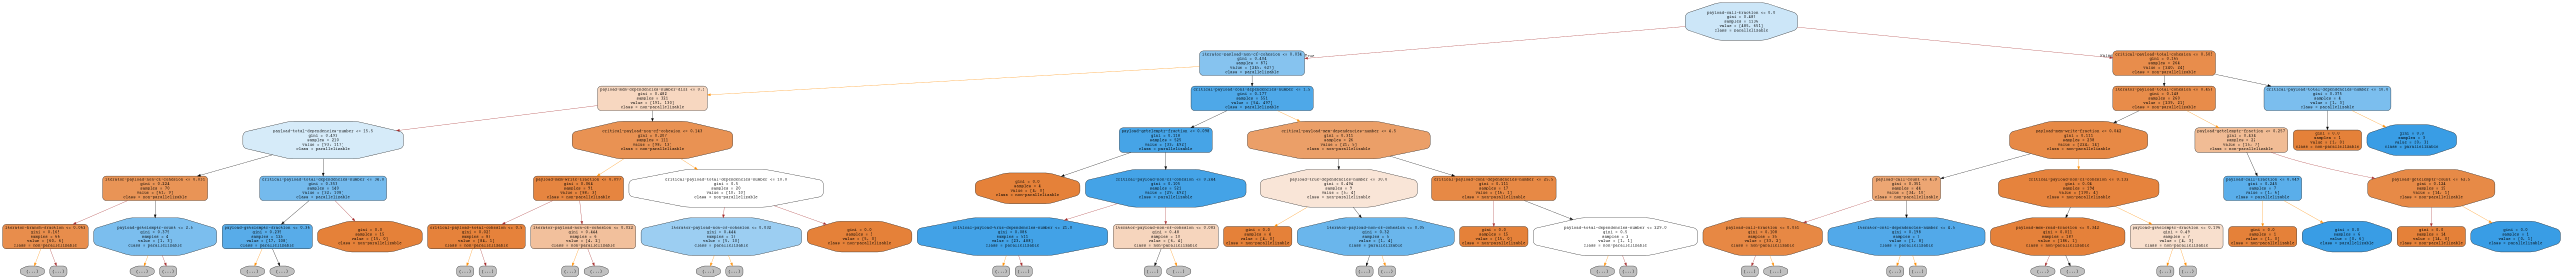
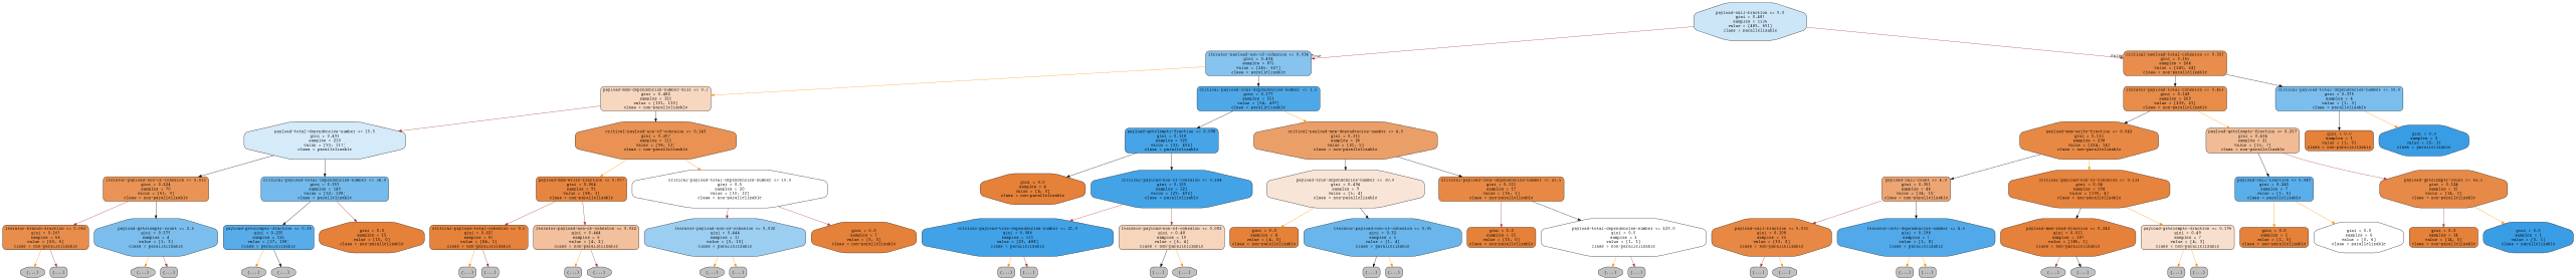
  digraph {
    fontname="Courier Prime"
    node [color=black fillcolor="#C0C0C0" fontname="Courier Prime" shape=box style="filled, rounded"]
    edge [fontname="Courier Prime" color=darkorange]
    n1 [fillcolor="#399de541" label="payload-call-fraction <= 0.0\ngini = 0.489\nsamples = 1136\nvalue = [485, 651]\nclass = parallelizable" shape=octagon]
    n2 [fillcolor="#399de59b" label="iterator-payload-non-cf-cohesion <= 0.034\ngini = 0.404\nsamples = 872\nvalue = [245, 627]\nclass = parallelizable"]
    n3 [fillcolor="#e58139e6" label="critical-payload-total-cohesion <= 0.505\ngini = 0.165\nsamples = 264\nvalue = [240, 24]\nclass = non-parallelizable"]
    n4 [fillcolor="#e5813951" label="payload-mem-dependencies-number-diff <= 0.5\ngini = 0.482\nsamples = 321\nvalue = [191, 130]\nclass = non-parallelizable"]
    n5 [fillcolor="#399de5e3" label="critical-payload-conf-dependencies-number <= 1.5\ngini = 0.177\nsamples = 551\nvalue = [54, 497]\nclass = parallelizable"]
    n6 [fillcolor="#399de534" label="payload-total-dependencies-number <= 15.5\ngini = 0.493\nsamples = 210\nvalue = [93, 117]\nclass = parallelizable" shape=octagon]
    n7 [fillcolor="#e58139dd" label="critical-payload-non-cf-cohesion <= 0.143\ngini = 0.207\nsamples = 111\nvalue = [98, 13]\nclass = non-parallelizable" shape=octagon]
    n8 [fillcolor="#e58139d9" label="iterator-payload-non-cf-cohesion <= 0.031\ngini = 0.224\nsamples = 70\nvalue = [61, 9]\nclass = non-parallelizable"]
    n9 [fillcolor="#399de5b3" label="critical-payload-total-dependencies-number <= 34.0\ngini = 0.353\nsamples = 140\nvalue = [32, 108]\nclass = parallelizable"]
    n10 [fillcolor="#e58139e6" label="iterator-branch-fraction <= 0.062\ngini = 0.165\nsamples = 66\nvalue = [60, 6]\nclass = non-parallelizable"]
    n11 [fillcolor="#399de5aa" label="payload-getelemptr-count <= 2.5\ngini = 0.375\nsamples = 4\nvalue = [1, 3]\nclass = parallelizable" shape=octagon]
    n12 [label="(...)" shape=octagon]
    n13 [label="(...)"]
    n14 [label="(...)" shape=octagon]
    n15 [label="(...)"]
    n16 [fillcolor="#399de5d7" label="payload-getelemptr-fraction <= 0.36\ngini = 0.235\nsamples = 125\nvalue = [17, 108]\nclass = parallelizable"]
    n17 [fillcolor="#e58139ff" label="gini = 0.0\nsamples = 15\nvalue = [15, 0]\nclass = non-parallelizable" shape=octagon]
    n18 [label="(...)" shape=octagon]
    n19 [label="(...)" shape=octagon]
    n20 [fillcolor="#e58139f6" label="payload-mem-write-fraction <= 0.097\ngini = 0.064\nsamples = 91\nvalue = [88, 3]\nclass = non-parallelizable"]
    n21 [fillcolor="#e5813900" label="critical-payload-total-dependencies-number <= 10.0\ngini = 0.5\nsamples = 20\nvalue = [10, 10]\nclass = non-parallelizable" shape=octagon]
    n22 [fillcolor="#e58139fc" label="critical-payload-total-cohesion <= 0.5\ngini = 0.023\nsamples = 85\nvalue = [84, 1]\nclass = non-parallelizable"]
    n23 [fillcolor="#e581397f" label="iterator-payload-non-cf-cohesion <= 0.022\ngini = 0.444\nsamples = 6\nvalue = [4, 2]\nclass = non-parallelizable"]
    n24 [label="(...)"]
    n25 [label="(...)"]
    n26 [label="(...)"]
    n27 [label="(...)" shape=octagon]
    n28 [fillcolor="#399de57f" label="iterator-payload-non-cf-cohesion <= 0.032\ngini = 0.444\nsamples = 15\nvalue = [5, 10]\nclass = parallelizable" shape=octagon]
    n29 [fillcolor="#e58139ff" label="gini = 0.0\nsamples = 5\nvalue = [5, 0]\nclass = non-parallelizable" shape=octagon]
    n30 [label="(...)" shape=octagon]
    n31 [label="(...)"]
    n32 [fillcolor="#399de5ee" label="payload-getelemptr-fraction <= 0.098\ngini = 0.118\nsamples = 525\nvalue = [33, 492]\nclass = parallelizable"]
    n33 [fillcolor="#e58139c2" label="critical-payload-mem-dependencies-number <= 4.5\ngini = 0.311\nsamples = 26\nvalue = [21, 5]\nclass = non-parallelizable" shape=octagon]
    n34 [fillcolor="#e58139ff" label="gini = 0.0\nsamples = 4\nvalue = [4, 0]\nclass = non-parallelizable" shape=octagon]
    n35 [fillcolor="#399de5f0" label="critical-payload-non-cf-cohesion <= 0.244\ngini = 0.105\nsamples = 521\nvalue = [29, 492]\nclass = parallelizable" shape=octagon]
    n36 [fillcolor="#399de5f3" label="critical-payload-true-dependencies-number <= 21.0\ngini = 0.086\nsamples = 511\nvalue = [23, 488]\nclass = parallelizable" shape=octagon]
    n37 [fillcolor="#e5813955" label="iterator-payload-non-cf-cohesion <= 0.082\ngini = 0.48\nsamples = 10\nvalue = [6, 4]\nclass = non-parallelizable"]
    n38 [label="(...)"]
    n39 [label="(...)"]
    n40 [label="(...)"]
    n41 [label="(...)" shape=octagon]
    n42 [fillcolor="#e5813933" label="payload-true-dependencies-number <= 30.0\ngini = 0.494\nsamples = 9\nvalue = [5, 4]\nclass = non-parallelizable" shape=octagon]
    n43 [fillcolor="#e58139ef" label="critical-payload-conf-dependencies-number <= 25.5\ngini = 0.111\nsamples = 17\nvalue = [16, 1]\nclass = non-parallelizable"]
    n44 [fillcolor="#e58139ff" label="gini = 0.0\nsamples = 4\nvalue = [4, 0]\nclass = non-parallelizable"]
    n45 [fillcolor="#399de5bf" label="iterator-payload-non-cf-cohesion <= 0.05\ngini = 0.32\nsamples = 5\nvalue = [1, 4]\nclass = parallelizable" shape=octagon]
    n46 [label="(...)"]
    n47 [label="(...)"]
    n48 [fillcolor="#e58139ff" label="gini = 0.0\nsamples = 15\nvalue = [15, 0]\nclass = non-parallelizable"]
    n49 [fillcolor="#e5813900" label="payload-total-dependencies-number <= 229.0\ngini = 0.5\nsamples = 2\nvalue = [1, 1]\nclass = non-parallelizable" shape=octagon]
    n50 [label="(...)" shape=octagon]
    n51 [label="(...)"]
    n52 [fillcolor="#e58139e9" label="iterator-payload-total-cohesion <= 0.458\ngini = 0.148\nsamples = 260\nvalue = [239, 21]\nclass = non-parallelizable"]
    n53 [fillcolor="#399de5aa" label="critical-payload-total-dependencies-number <= 10.0\ngini = 0.375\nsamples = 4\nvalue = [1, 3]\nclass = parallelizable"]
    n54 [fillcolor="#e58139ef" label="payload-mem-write-fraction <= 0.042\ngini = 0.111\nsamples = 238\nvalue = [224, 14]\nclass = non-parallelizable" shape=octagon]
    n55 [fillcolor="#e5813988" label="payload-getelemptr-fraction <= 0.257\ngini = 0.434\nsamples = 22\nvalue = [15, 7]\nclass = non-parallelizable"]
    n56 [fillcolor="#e58139b4" label="payload-call-count <= 4.0\ngini = 0.351\nsamples = 44\nvalue = [34, 10]\nclass = non-parallelizable"]
    n57 [fillcolor="#e58139fa" label="critical-payload-non-cf-cohesion <= 0.132\ngini = 0.04\nsamples = 194\nvalue = [190, 4]\nclass = non-parallelizable" shape=octagon]
    n58 [fillcolor="#e58139f0" label="payload-call-fraction <= 0.051\ngini = 0.108\nsamples = 35\nvalue = [33, 2]\nclass = non-parallelizable" shape=octagon]
    n59 [fillcolor="#399de5df" label="iterator-cntl-dependencies-number <= 4.5\ngini = 0.198\nsamples = 9\nvalue = [1, 8]\nclass = parallelizable" shape=octagon]
    n60 [label="(...)"]
    n61 [label="(...)" shape=octagon]
    n62 [label="(...)"]
    n63 [label="(...)"]
    n64 [fillcolor="#e58139fe" label="payload-mem-read-fraction <= 0.342\ngini = 0.011\nsamples = 187\nvalue = [186, 1]\nclass = non-parallelizable" shape=octagon]
    n65 [fillcolor="#e5813940" label="payload-getelemptr-fraction <= 0.196\ngini = 0.49\nsamples = 7\nvalue = [4, 3]\nclass = non-parallelizable"]
    n66 [label="(...)" shape=octagon]
    n67 [label="(...)" shape=octagon]
    n68 [label="(...)"]
    n69 [label="(...)"]
    n70 [fillcolor="#399de5d4" label="payload-call-fraction <= 0.049\ngini = 0.245\nsamples = 7\nvalue = [1, 6]\nclass = parallelizable"]
    n71 [fillcolor="#e58139ed" label="payload-getelemptr-count <= 62.5\ngini = 0.124\nsamples = 15\nvalue = [14, 1]\nclass = non-parallelizable" shape=octagon]
    n72 [fillcolor="#e58139ff" label="gini = 0.0\nsamples = 1\nvalue = [1, 0]\nclass = non-parallelizable"]
-   n73 [fillcolor="#399de5ff" label="gini = 0.0\nsamples = 6\nvalue = [0, 6]\nclass = parallelizable" shape=octagon]
+   n73 [fillcolor="#e5813900" label="gini = 0.0\nsamples = 6\nvalue = [0, 6]\nclass = parallelizable" shape=octagon]
    n74 [fillcolor="#e58139ff" label="gini = 0.0\nsamples = 14\nvalue = [14, 0]\nclass = non-parallelizable"]
    n75 [fillcolor="#399de5ff" label="gini = 0.0\nsamples = 1\nvalue = [0, 1]\nclass = parallelizable" shape=octagon]
    n76 [fillcolor="#e58139ff" label="gini = 0.0\nsamples = 1\nvalue = [1, 0]\nclass = non-parallelizable"]
    n77 [fillcolor="#399de5ff" label="gini = 0.0\nsamples = 3\nvalue = [0, 3]\nclass = parallelizable" shape=octagon]
    n1 -> n2 [headlabel=True labelangle=45 labeldistance=2.5 color=brown]
    n1 -> n3 [headlabel=False labelangle=-45 labeldistance=2.5 color=brown]
    n2 -> n4
    n2 -> n5 [color=black]
    n3 -> n52 [color=black]
    n3 -> n53 [color=black]
    n4 -> n6 [color=brown]
    n4 -> n7 [color=black]
    n5 -> n32 [color=black]
    n5 -> n33
    n6 -> n8 [color=black]
    n6 -> n9 [color=black]
    n7 -> n20
    n7 -> n21
    n8 -> n10 [color=brown]
    n8 -> n11 [color=black]
    n9 -> n16 [color=black]
    n9 -> n17 [color=brown]
    n10 -> n12
    n10 -> n13 [color=brown]
    n11 -> n14
    n11 -> n15 [color=brown]
    n16 -> n18
    n16 -> n19 [color=black]
    n20 -> n22 [color=brown]
    n20 -> n23 [color=brown]
    n21 -> n28 [color=brown]
    n21 -> n29 [color=brown]
    n22 -> n24
    n22 -> n25 [color=brown]
    n23 -> n26
    n23 -> n27 [color=brown]
    n28 -> n30
    n28 -> n31
    n32 -> n34 [color=black]
    n32 -> n35 [color=black]
    n33 -> n42 [color=black]
    n33 -> n43 [color=black]
    n35 -> n36 [color=brown]
    n35 -> n37 [color=brown]
    n36 -> n38
    n36 -> n39 [color=brown]
    n37 -> n40 [color=black]
    n37 -> n41
    n42 -> n44
    n42 -> n45 [color=black]
    n43 -> n48 [color=brown]
    n43 -> n49 [color=black]
    n45 -> n46 [color=black]
    n45 -> n47
    n49 -> n50
    n49 -> n51 [color=brown]
    n52 -> n54 [color=black]
    n52 -> n55
    n53 -> n76 [color=black]
    n53 -> n77
    n54 -> n56 [color=black]
    n54 -> n57
    n55 -> n70 [color=black]
    n55 -> n71 [color=brown]
    n56 -> n58 [color=brown]
    n56 -> n59 [color=black]
    n57 -> n64 [color=black]
    n57 -> n65
    n58 -> n60 [color=brown]
    n58 -> n61
    n59 -> n62
    n59 -> n63
    n64 -> n66 [color=brown]
    n64 -> n67 [color=black]
    n65 -> n68
    n65 -> n69
    n70 -> n72
    n70 -> n73
    n71 -> n74 [color=brown]
    n71 -> n75
  }
